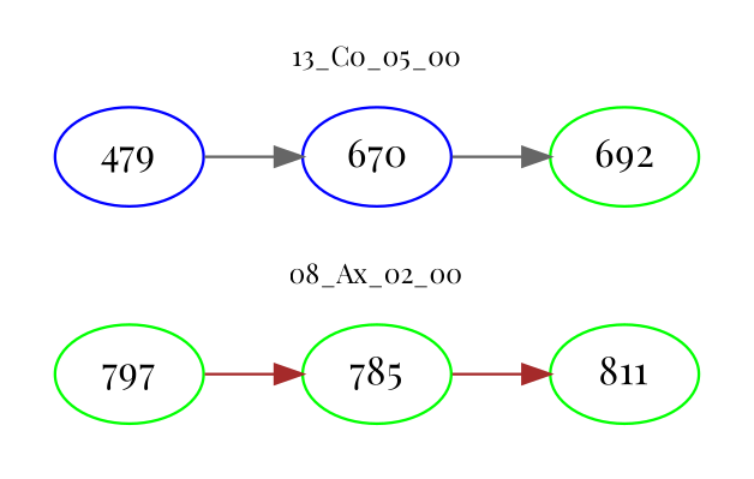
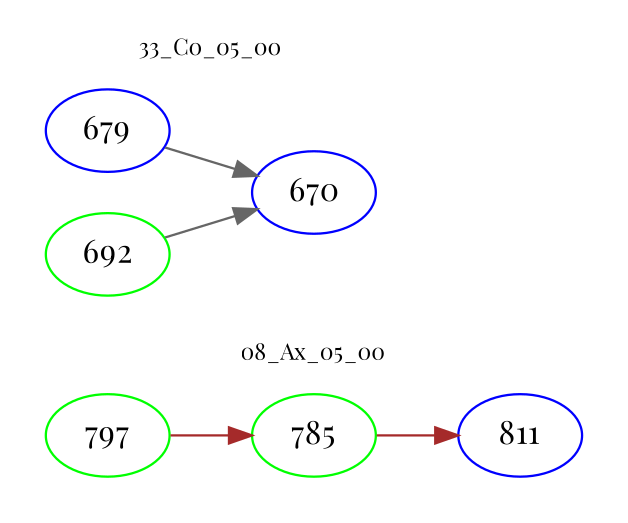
  digraph {
    fontname="Playfair Display"
    rankdir=LR
    node [color=green fontname="Playfair Display"]
    edge [color=brown fontname="Playfair Display"]
    n1 [label=797]
    n2 [label=785]
-   n3 [label=811]
-   n4 [color=blue label=479]
+   n3 [color=blue label=811]
+   n4 [color=blue label=679]
    n5 [color=blue label=670]
    n6 [label=692]
    subgraph cluster_1 {
      color=white
      fontsize=10
-     label="08_Ax_02_00"
+     label="08_Ax_05_00"
      n1
      n2
      n3
    }
    subgraph cluster_2 {
      color=white
      fontsize=10
-     label="13_C0_05_00"
+     label="33_C0_05_00"
      n4
      n5
      n6
    }
    n1 -> n2
    n2 -> n3
    n4 -> n5 [color=gray40]
-   n5 -> n6 [color=gray40]
+   n6 -> n5 [color=gray40]
  }
